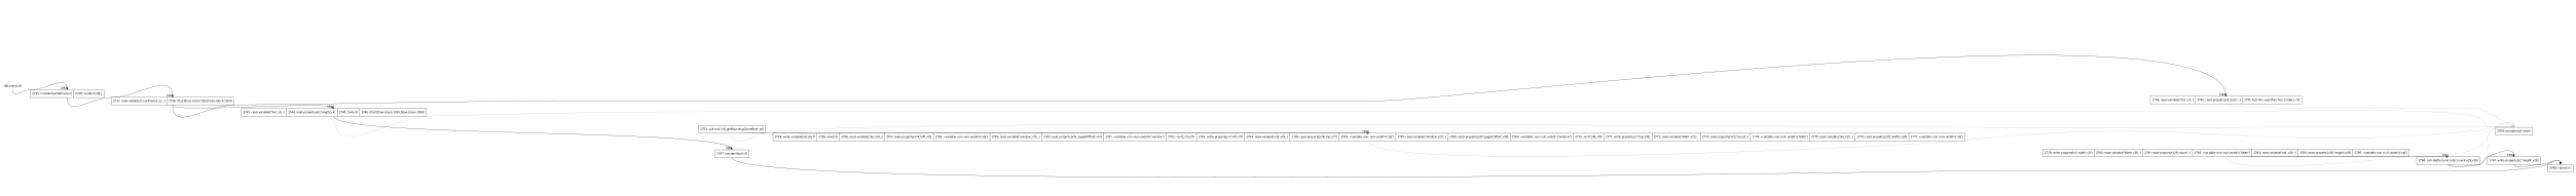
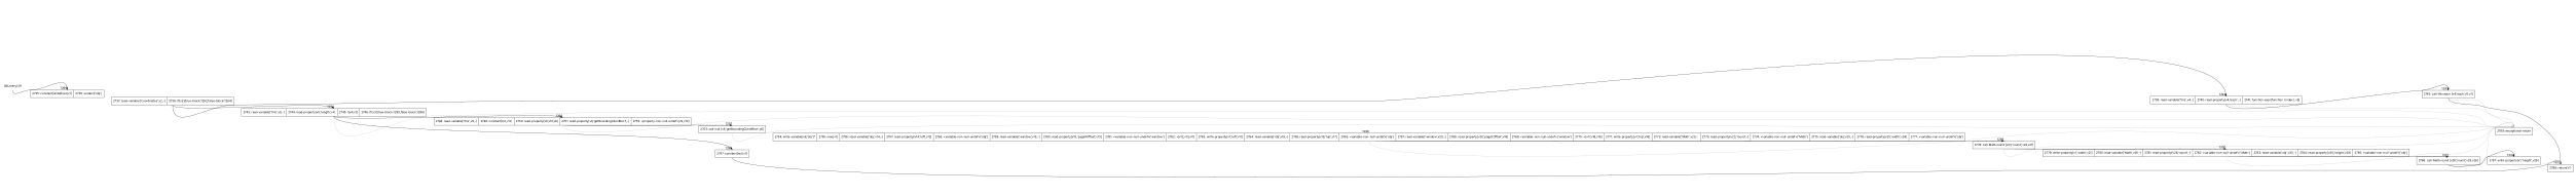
  digraph {
    fontname=Inter
    rankdir=LR
    node [fontname=Inter shape=record]
    edge [fontname=Inter headport=n tailport=s]
    n1 [label=BB_entry129 shape=none]
    n2 [label="{2735: constant[undefined,v1]|2736: vardecl['obj']}"]
    n3 [label="{2737: read-variable['coordinates',v2,-]|2738: if[v2](true-block:1292,false-block:1294)}"]
    n4 [label="{2739: read-variable['this',v4,-]|2740: read-property[v4,'each',-]|2741: function-expr[function ( index ),v5]}"]
    n5 [label="{2743: read-variable['this',v5,-]|2744: read-property[v5,'length',v4]|2745: ![v4,v3]|2746: if[v3](true-block:1295,false-block:1296)}"]
    n6 [label="{2789: exceptional-return}"]
+   n7 [label="{2742: call-this.each [v4,'each',v5,v1]}"]
    n8 [label="{2747: constant[null,v1]}"]
+   n9 [label="{2748: read-variable['this',v9,-]|2749: constant[0.0,v10]|2750: read-property[v9,v10,v8]|2751: read-property[v8,'getBoundingClientRect',-]|2752: \<property-non-null-undef\>[v9,v10]}"]
    n10 [label="{2788: return[v1]}"]
    n11 [label="{2753: call-null [v8,'getBoundingClientRect',v6]}"]
    n12 [label="{2754: write-variable[v6,'obj']*|2755: new[v1]|2756: read-variable['obj',v14,-]|2757: read-property[v14,'left',v12]|2758: \<variable-non-null-undef\>['obj']|2759: read-variable['window',v15,-]|2760: read-property[v15,'pageXOffset',v13]|2761: \<variable-non-null-undef\>['window']|2762: +[v12,v13,v11]|2763: write-property[v1,'left',v11]|2764: read-variable['obj',v19,-]|2765: read-property[v19,'top',v17]|2766: \<variable-non-null-undef\>['obj']|2767: read-variable['window',v20,-]|2768: read-property[v20,'pageYOffset',v18]|2769: \<variable-non-null-undef\>['window']|2770: +[v17,v18,v16]|2771: write-property[v1,'top',v16]|2772: read-variable['Math',v23,-]|2773: read-property[v23,'round',-]|2774: \<variable-non-null-undef\>['Math']|2775: read-variable['obj',v25,-]|2776: read-property[v25,'width',v24]|2777: \<variable-non-null-undef\>['obj']}"]
+   n13 [label="{2778: call-Math.round [v23,'round',v24,v21]}"]
    n14 [label="{2779: write-property[v1,'width',v21]|2780: read-variable['Math',v28,-]|2781: read-property[v28,'round',-]|2782: \<variable-non-null-undef\>['Math']|2783: read-variable['obj',v30,-]|2784: read-property[v30,'height',v29]|2785: \<variable-non-null-undef\>['obj']}"]
    n15 [label="{2786: call-Math.round [v28,'round',v29,v26]}"]
    n16 [label="{2787: write-property[v1,'height',v26]}"]
    n1 -> n2 [headlabel="    1290"]
-   n2 -> n3 [headlabel="      1291"]
    n3 -> n4 [headlabel="      1292"]
    n3 -> n5 [headlabel="      1294"]
    n4 -> n6 [color=gray]
+   n4 -> n7 [headlabel="      1293"]
    n5 -> n6 [color=gray]
    n5 -> n8 [headlabel="      1295"]
+   n5 -> n9 [headlabel="      1296"]
+   n7 -> n6 [color=gray]
+   n7 -> n10 [headlabel="      1303"]
    n8 -> n10
+   n9 -> n6 [color=gray]
+   n9 -> n11 [headlabel="      1297"]
    n11 -> n6 [color=gray]
-   n11 -> n12 [headlabel="      1298"]
+   n11 -> n12 [headlabel="      1298" color=gray]
    n12 -> n6 [color=gray]
+   n12 -> n13 [headlabel="      1299"]
+   n13 -> n6 [color=gray]
+   n13 -> n14 [headlabel="      1300"]
    n14 -> n6 [color=gray]
    n14 -> n15 [headlabel="      1301"]
    n15 -> n6 [color=gray]
    n15 -> n16 [headlabel="      1302"]
-   n16 -> n10
+   n16 -> n10 [color=gray]
  }
